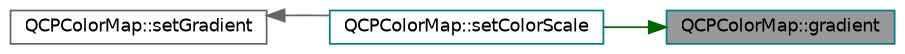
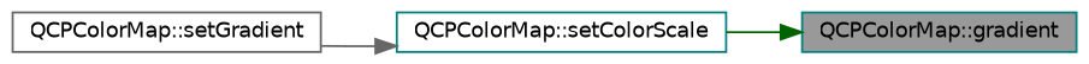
  digraph {
    rankdir=RL
    node [color=teal fillcolor=white fontname=Helvetica fontsize=10 shape=box style=filled]
    edge [dir=back fontname=Helvetica fontsize=10 labelfontname=Helvetica labelfontsize=10 style=solid]
    n1 [fillcolor=grey60 fontcolor=black height=0.2 label="QCPColorMap::gradient" width=0.4]
    n2 [height=0.2 label="QCPColorMap::setColorScale" width=0.4]
    n3 [color=gray40 height=0.2 label="QCPColorMap::setGradient" width=0.4]
    n1 -> n2 [color=darkgreen]
-   n3 -> n2 [color=gray40]
+   n2 -> n3 [color=gray40]
  }
